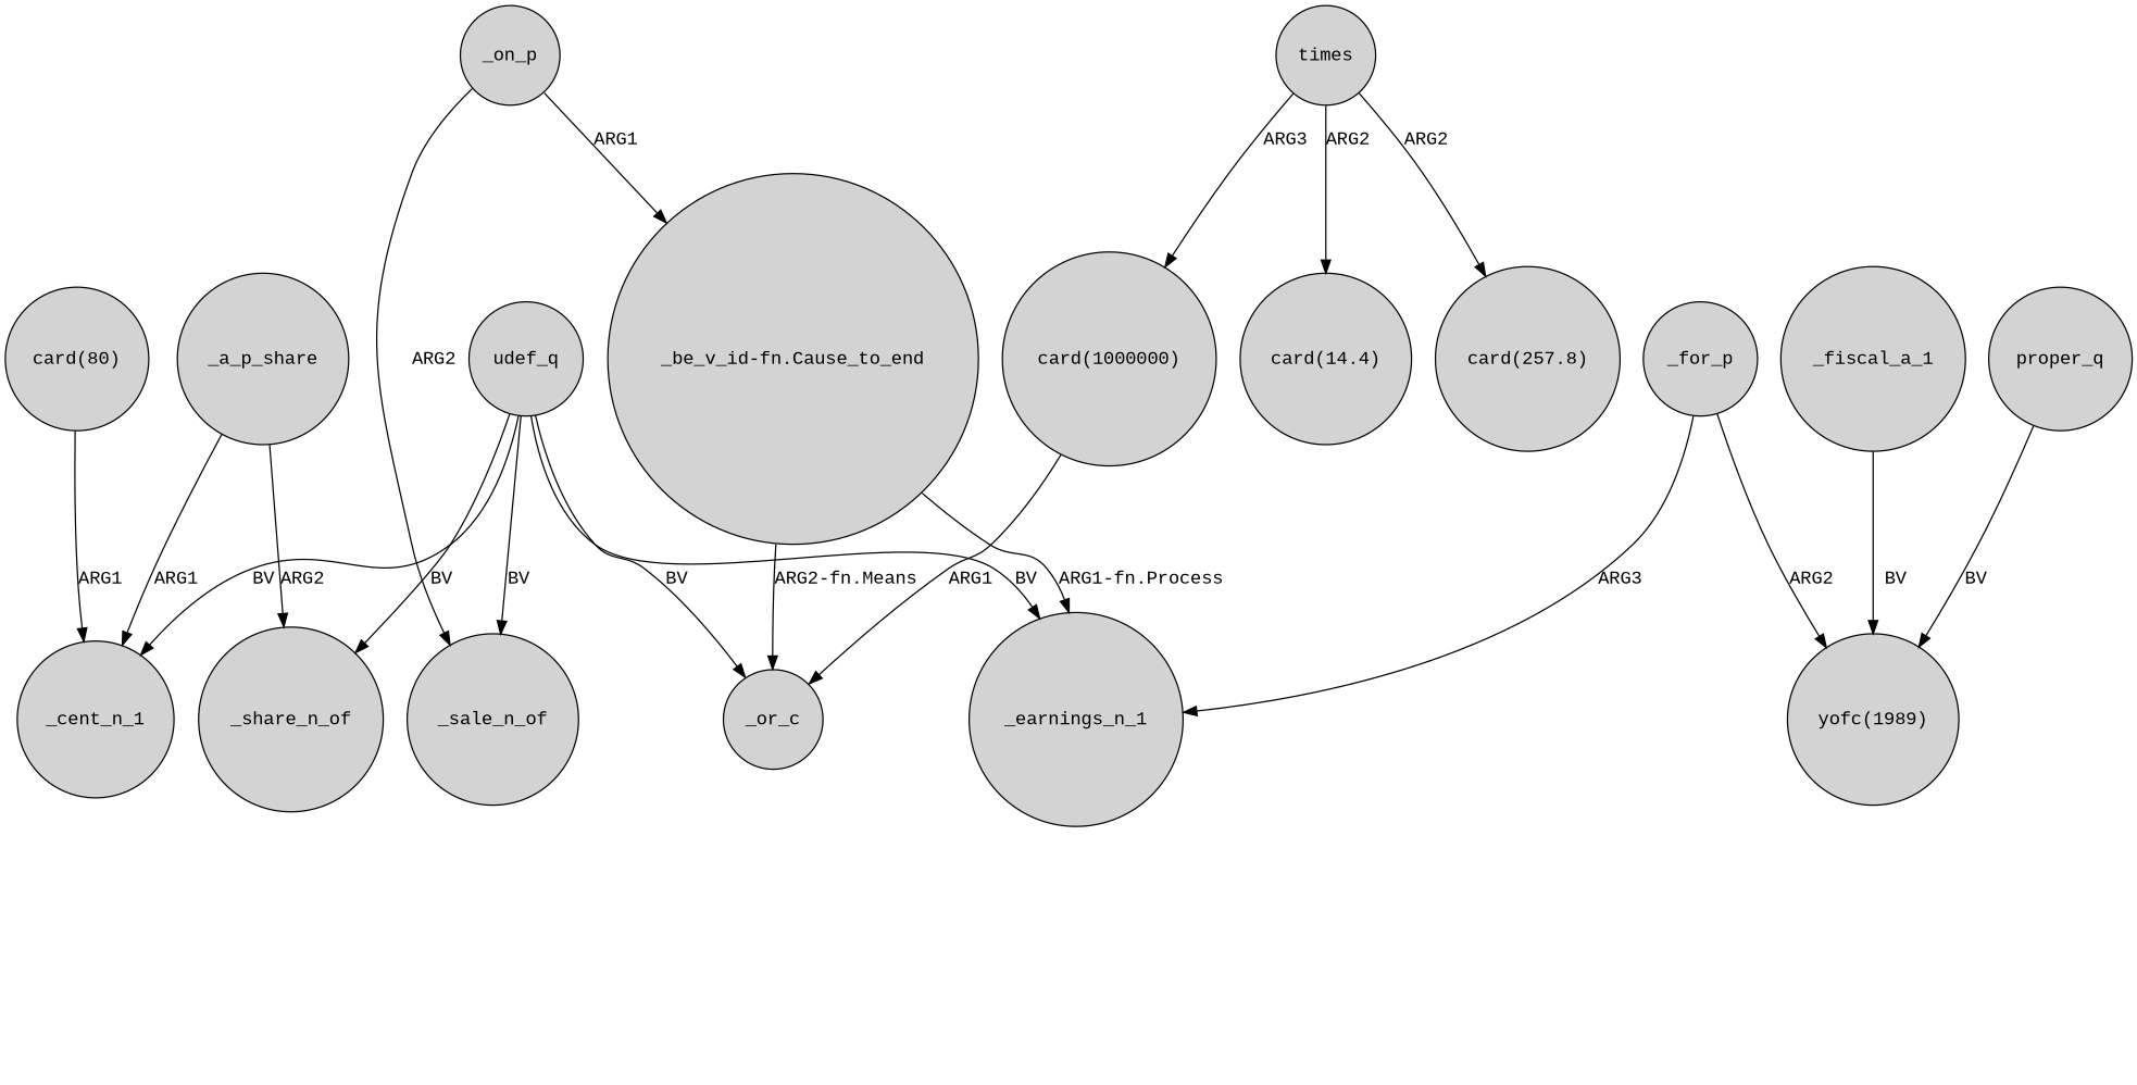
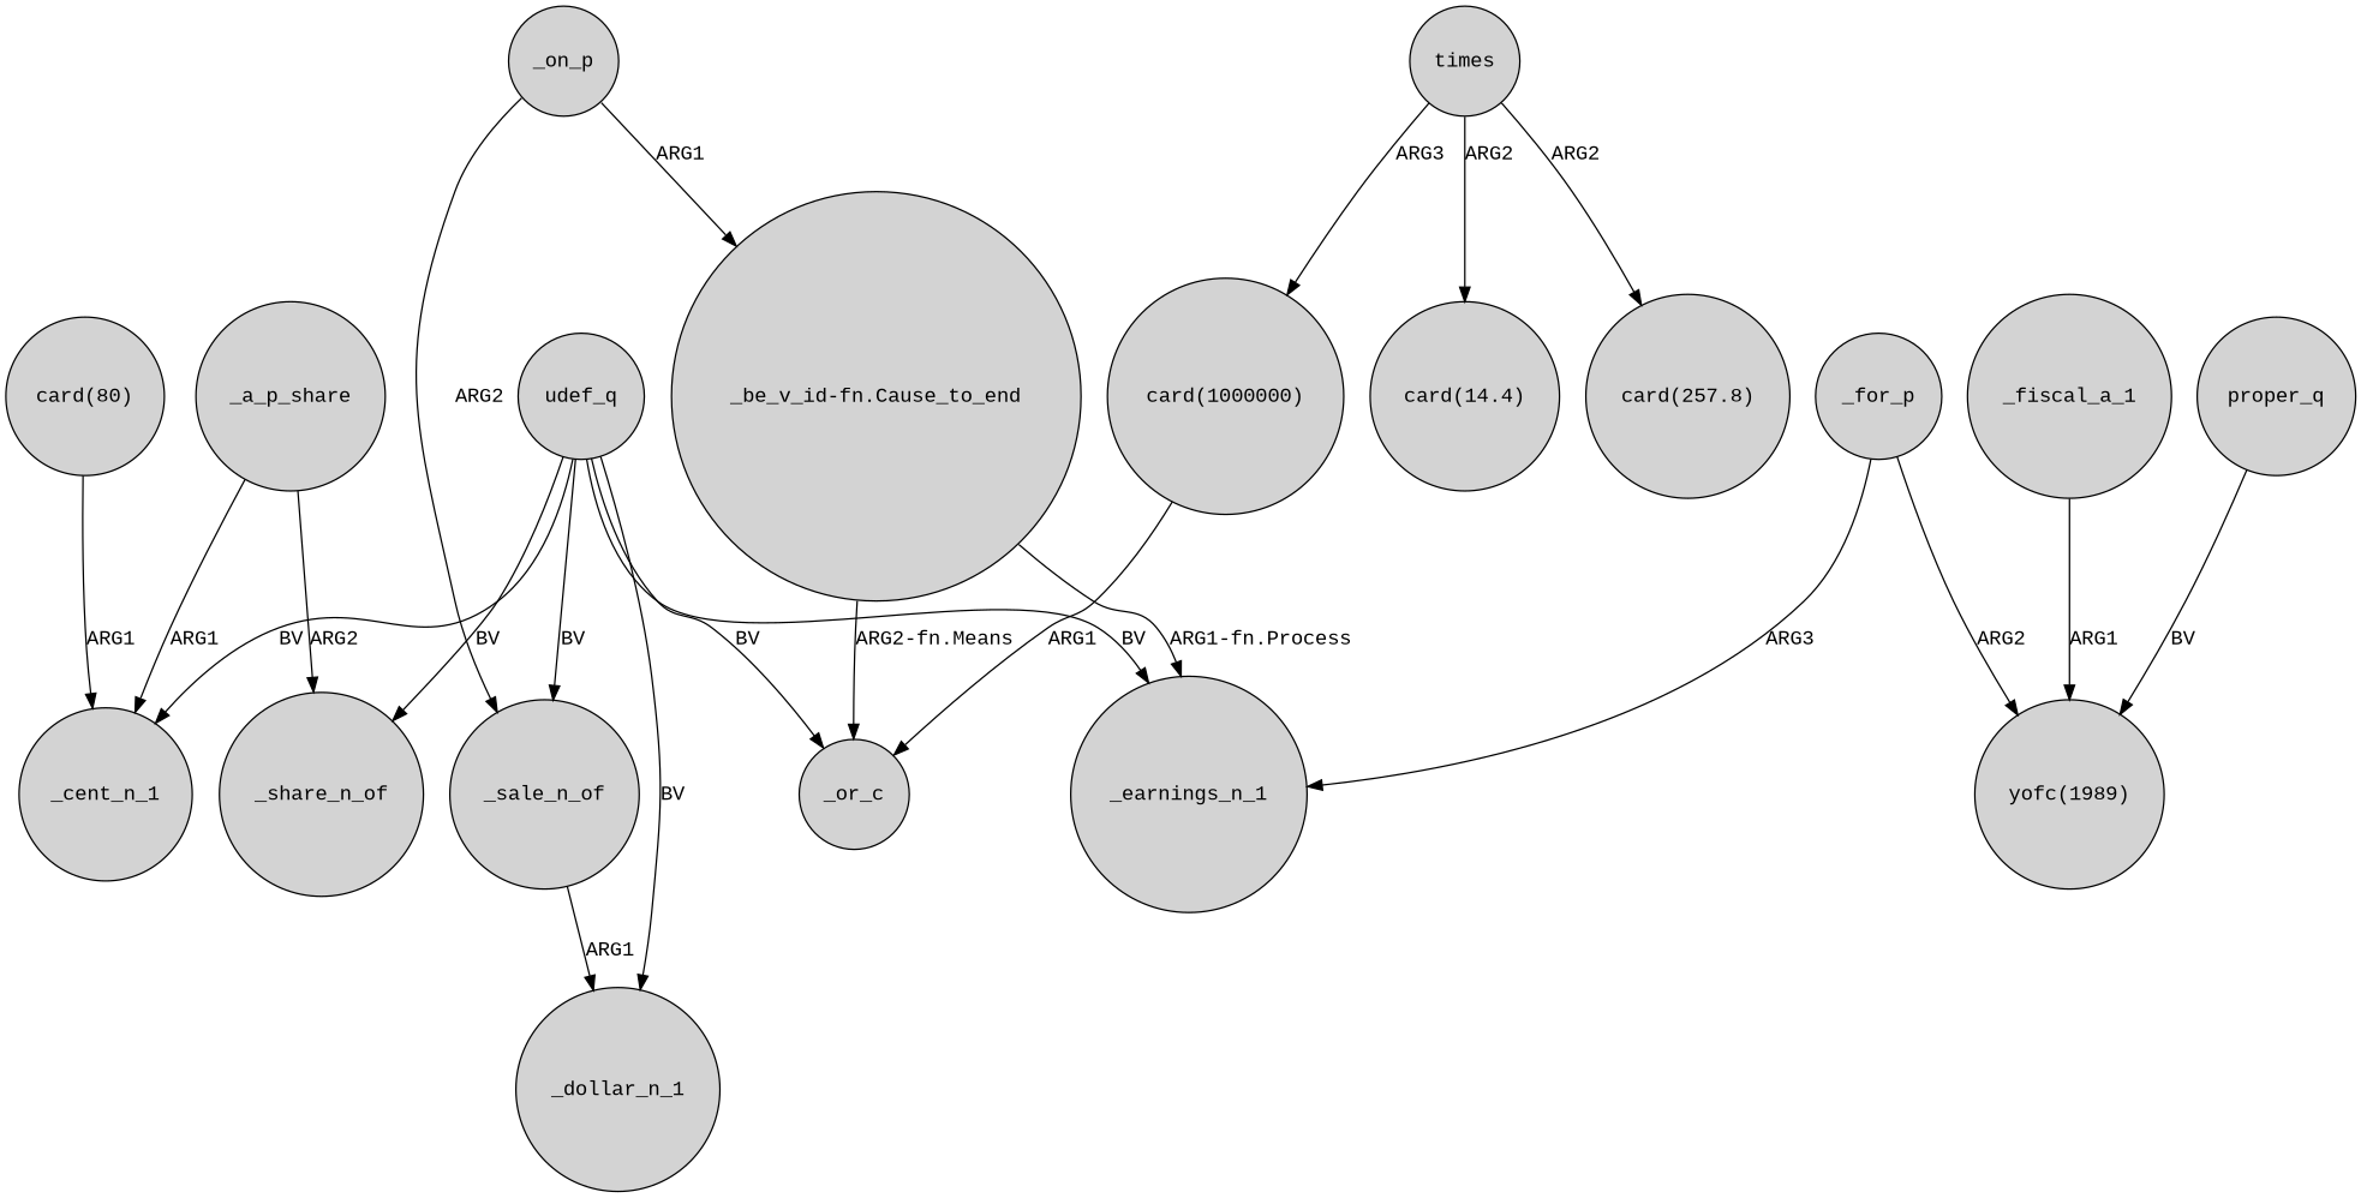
  digraph {
    fontname="Liberation Mono"
    node [fontname="Liberation Mono" shape=circle style=filled]
    edge [fontname="Liberation Mono"]
    "card(80)"
    _cent_n_1
    _on_p
    _sale_n_of
    "_be_v_id-fn.Cause_to_end"
+   _dollar_n_1
    _or_c
    _earnings_n_1
    n9 [label=_a_p_share]
    _share_n_of
    times
    "card(1000000)"
    "card(14.4)"
    "card(257.8)"
    udef_q
    _fiscal_a_1
    "yofc(1989)"
    _for_p
    proper_q
    "card(80)" -> _cent_n_1 [label=ARG1]
    _on_p -> _sale_n_of [label=ARG2]
    _on_p -> "_be_v_id-fn.Cause_to_end" [label=ARG1]
+   _sale_n_of -> _dollar_n_1 [label=ARG1]
    "_be_v_id-fn.Cause_to_end" -> _or_c [label="ARG2-fn.Means"]
    "_be_v_id-fn.Cause_to_end" -> _earnings_n_1 [label="ARG1-fn.Process"]
    n9 -> _cent_n_1 [label=ARG1]
    n9 -> _share_n_of [label=ARG2]
    times -> "card(1000000)" [label=ARG3]
    times -> "card(14.4)" [label=ARG2]
    times -> "card(257.8)" [label=ARG2]
    "card(1000000)" -> _or_c [label=ARG1]
    udef_q -> _cent_n_1 [label=BV]
    udef_q -> _sale_n_of [label=BV]
+   udef_q -> _dollar_n_1 [label=BV]
    udef_q -> _or_c [label=BV]
    udef_q -> _earnings_n_1 [label=BV]
    udef_q -> _share_n_of [label=BV]
-   _fiscal_a_1 -> "yofc(1989)" [label=BV]
+   _fiscal_a_1 -> "yofc(1989)" [label=ARG1]
    _for_p -> _earnings_n_1 [label=ARG3]
    _for_p -> "yofc(1989)" [label=ARG2]
    proper_q -> "yofc(1989)" [label=BV]
  }
